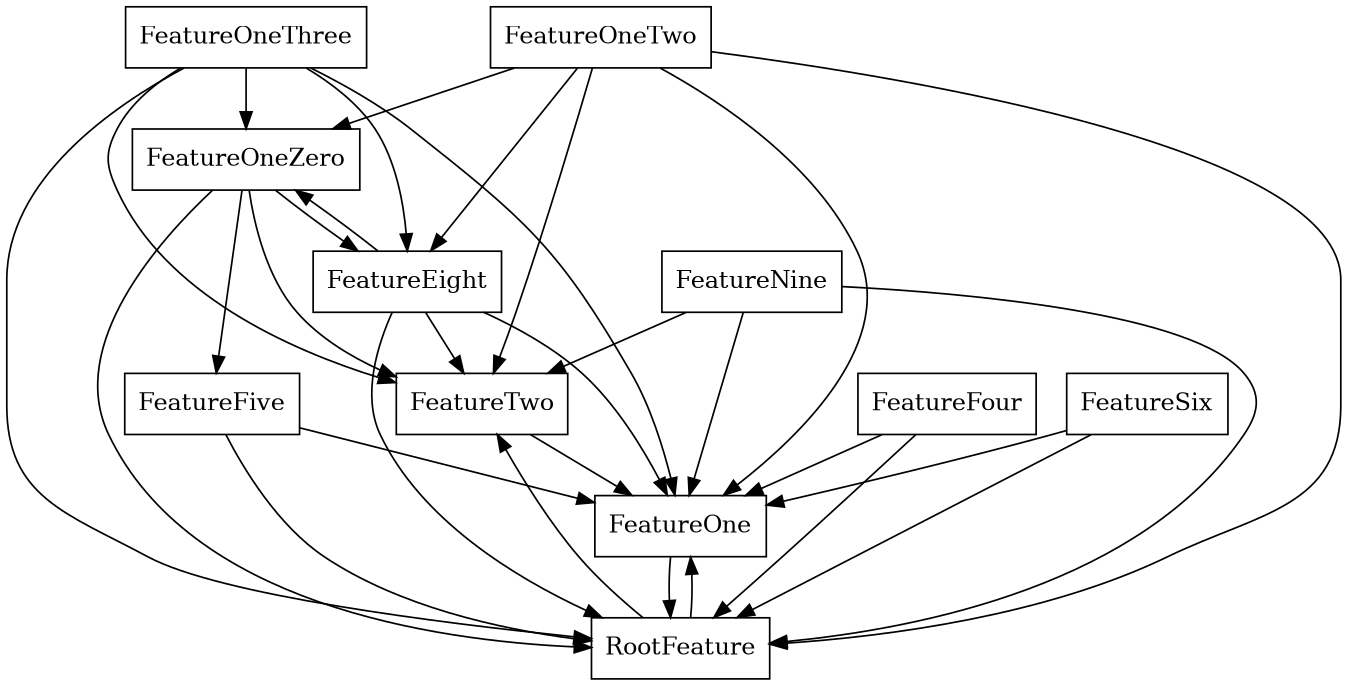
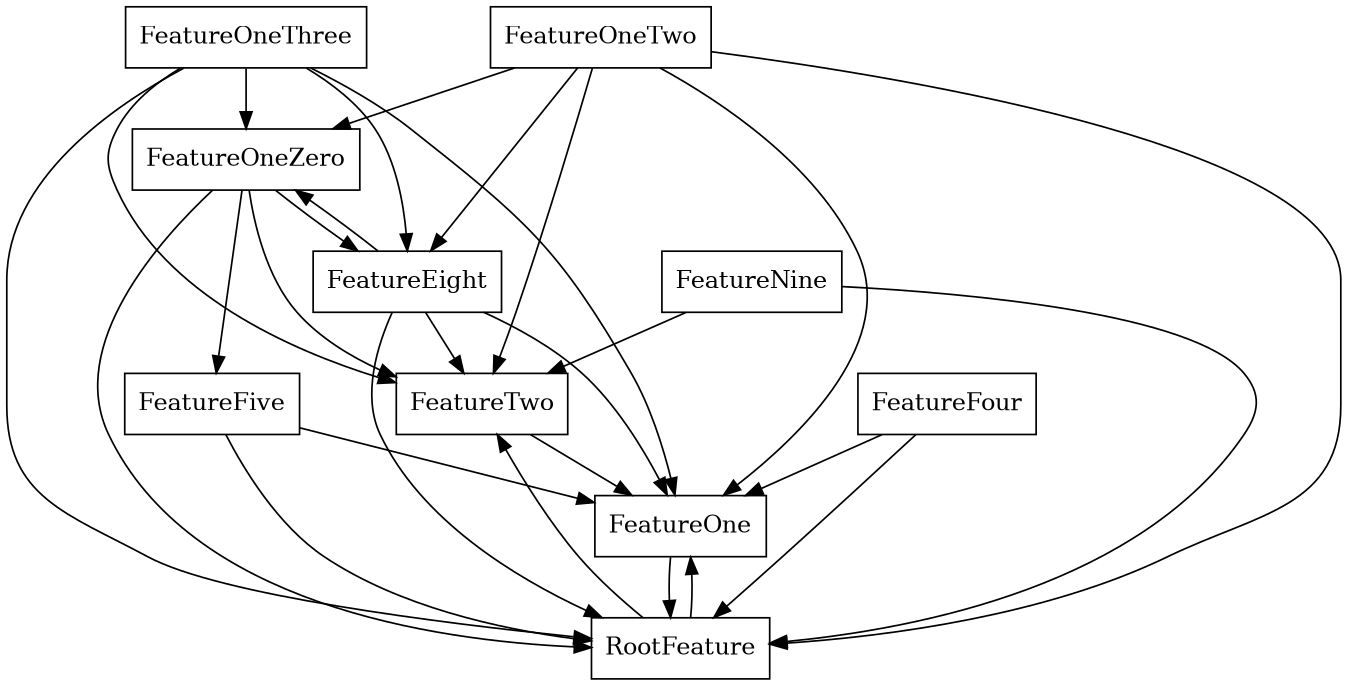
  digraph {
    rankdir=TB
    node [shape=box]
    edge [arrowhead=normal]
    n1 [label=FeatureOneThree]
    n2 [label=FeatureTwo]
    n3 [label=RootFeature]
    n4 [label=FeatureOneZero]
    n5 [label=FeatureOne]
    n6 [label=FeatureEight]
    n7 [label=FeatureFive]
    n8 [label=FeatureFour]
    n9 [label=FeatureOneTwo]
-   n10 [label=FeatureSix]
    n11 [label=FeatureNine]
    n1 -> n2
    n1 -> n3
    n1 -> n4
    n1 -> n5
    n1 -> n6
    n2 -> n5
    n3 -> n2
    n3 -> n5
    n4 -> n2
    n4 -> n3
    n4 -> n6
    n4 -> n7
    n5 -> n3
    n6 -> n2
    n6 -> n3
    n6 -> n4
    n6 -> n5
    n7 -> n3
    n7 -> n5
    n8 -> n3
    n8 -> n5
    n9 -> n2
    n9 -> n3
    n9 -> n4
    n9 -> n5
    n9 -> n6
-   n10 -> n3
-   n10 -> n5
    n11 -> n2
    n11 -> n3
-   n11 -> n5
  }
